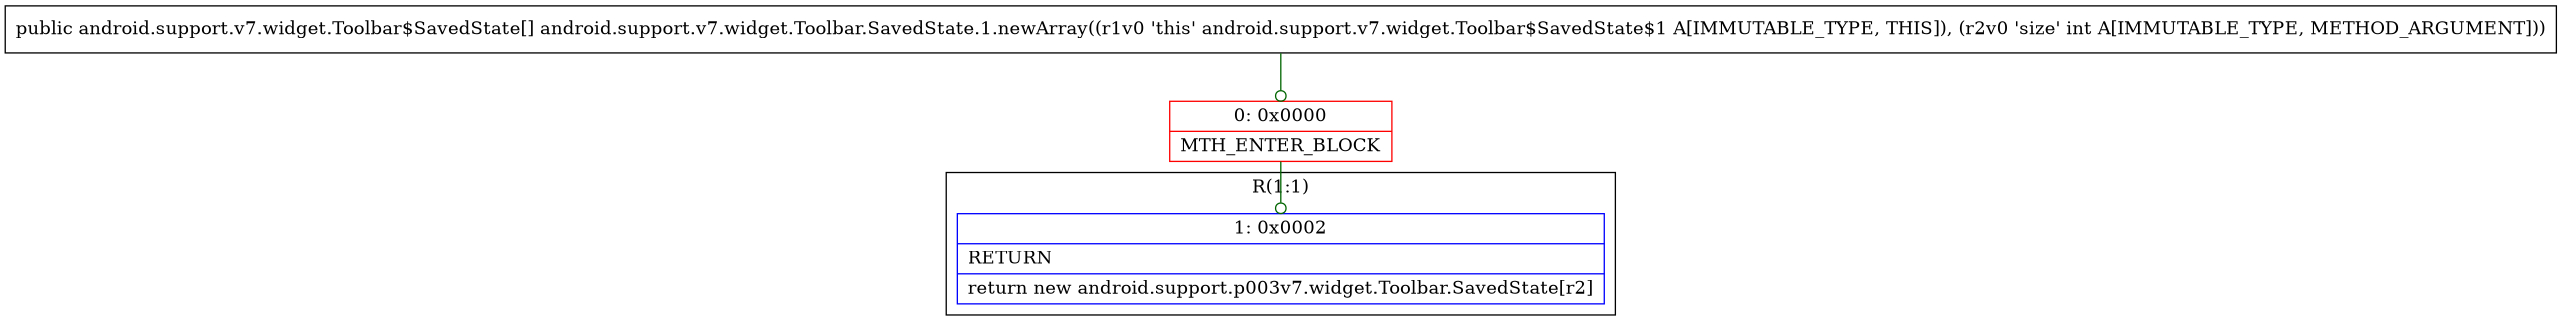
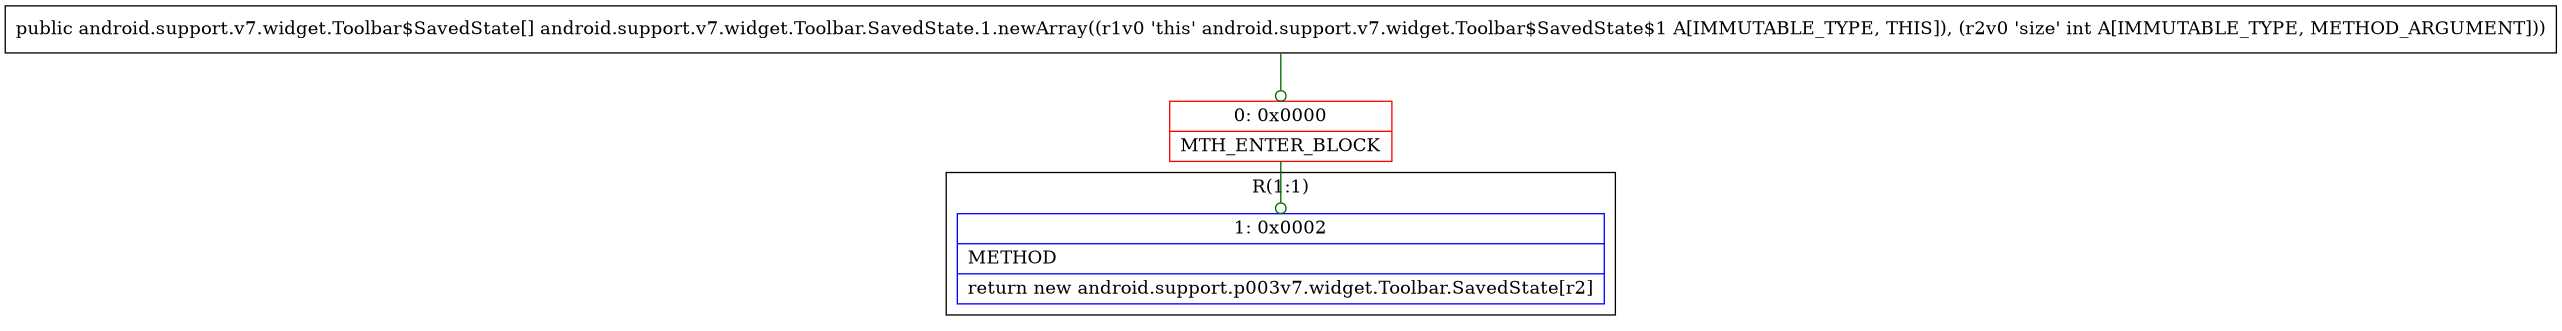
  digraph {
    node [shape=record]
    edge [color=darkgreen arrowhead=odot]
-   n1 [color=blue label="{1\:\ 0x0002|RETURN\l|return new android.support.p003v7.widget.Toolbar.SavedState[r2]\l}"]
+   n1 [color=blue label="{1\:\ 0x0002|METHOD\l|return new android.support.p003v7.widget.Toolbar.SavedState[r2]\l}"]
    n2 [color=red label="{0\:\ 0x0000|MTH_ENTER_BLOCK\l}"]
    n3 [label="{public android.support.v7.widget.Toolbar$SavedState[] android.support.v7.widget.Toolbar.SavedState.1.newArray((r1v0 'this' android.support.v7.widget.Toolbar$SavedState$1 A[IMMUTABLE_TYPE, THIS]), (r2v0 'size' int A[IMMUTABLE_TYPE, METHOD_ARGUMENT])) }"]
    subgraph cluster_1 {
      label="R(1:1)"
      n1
    }
    n2 -> n1
    n3 -> n2
  }
